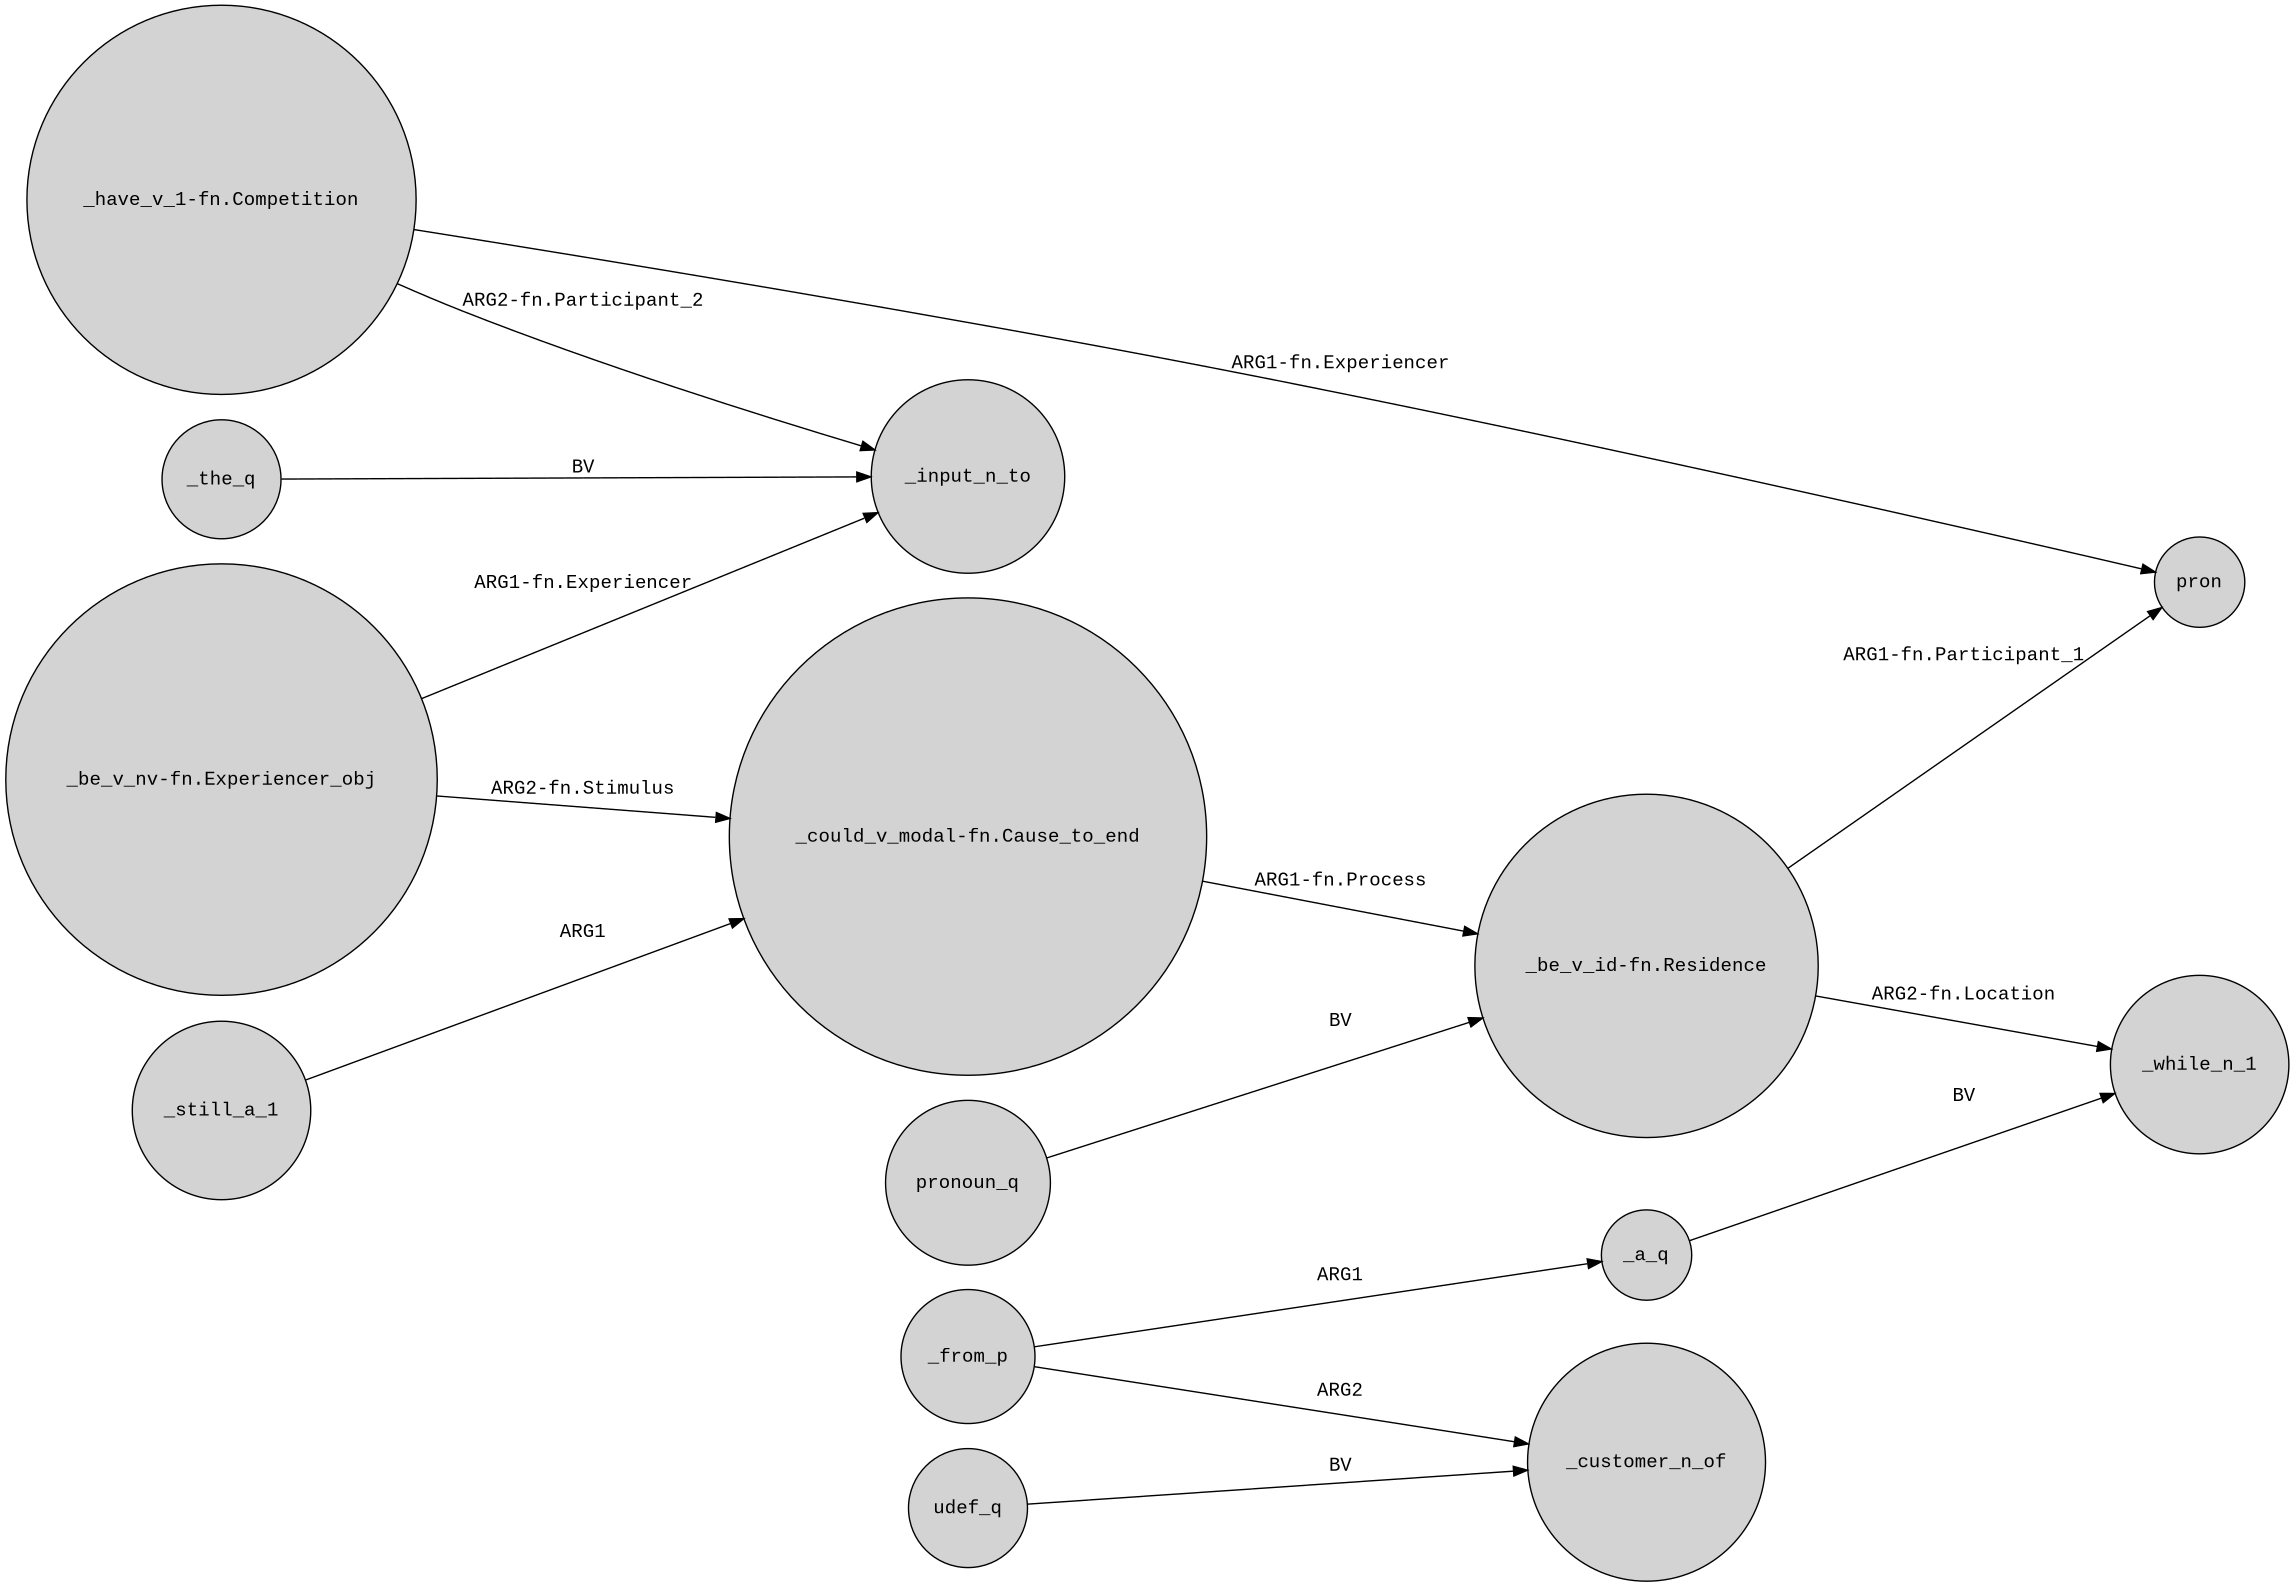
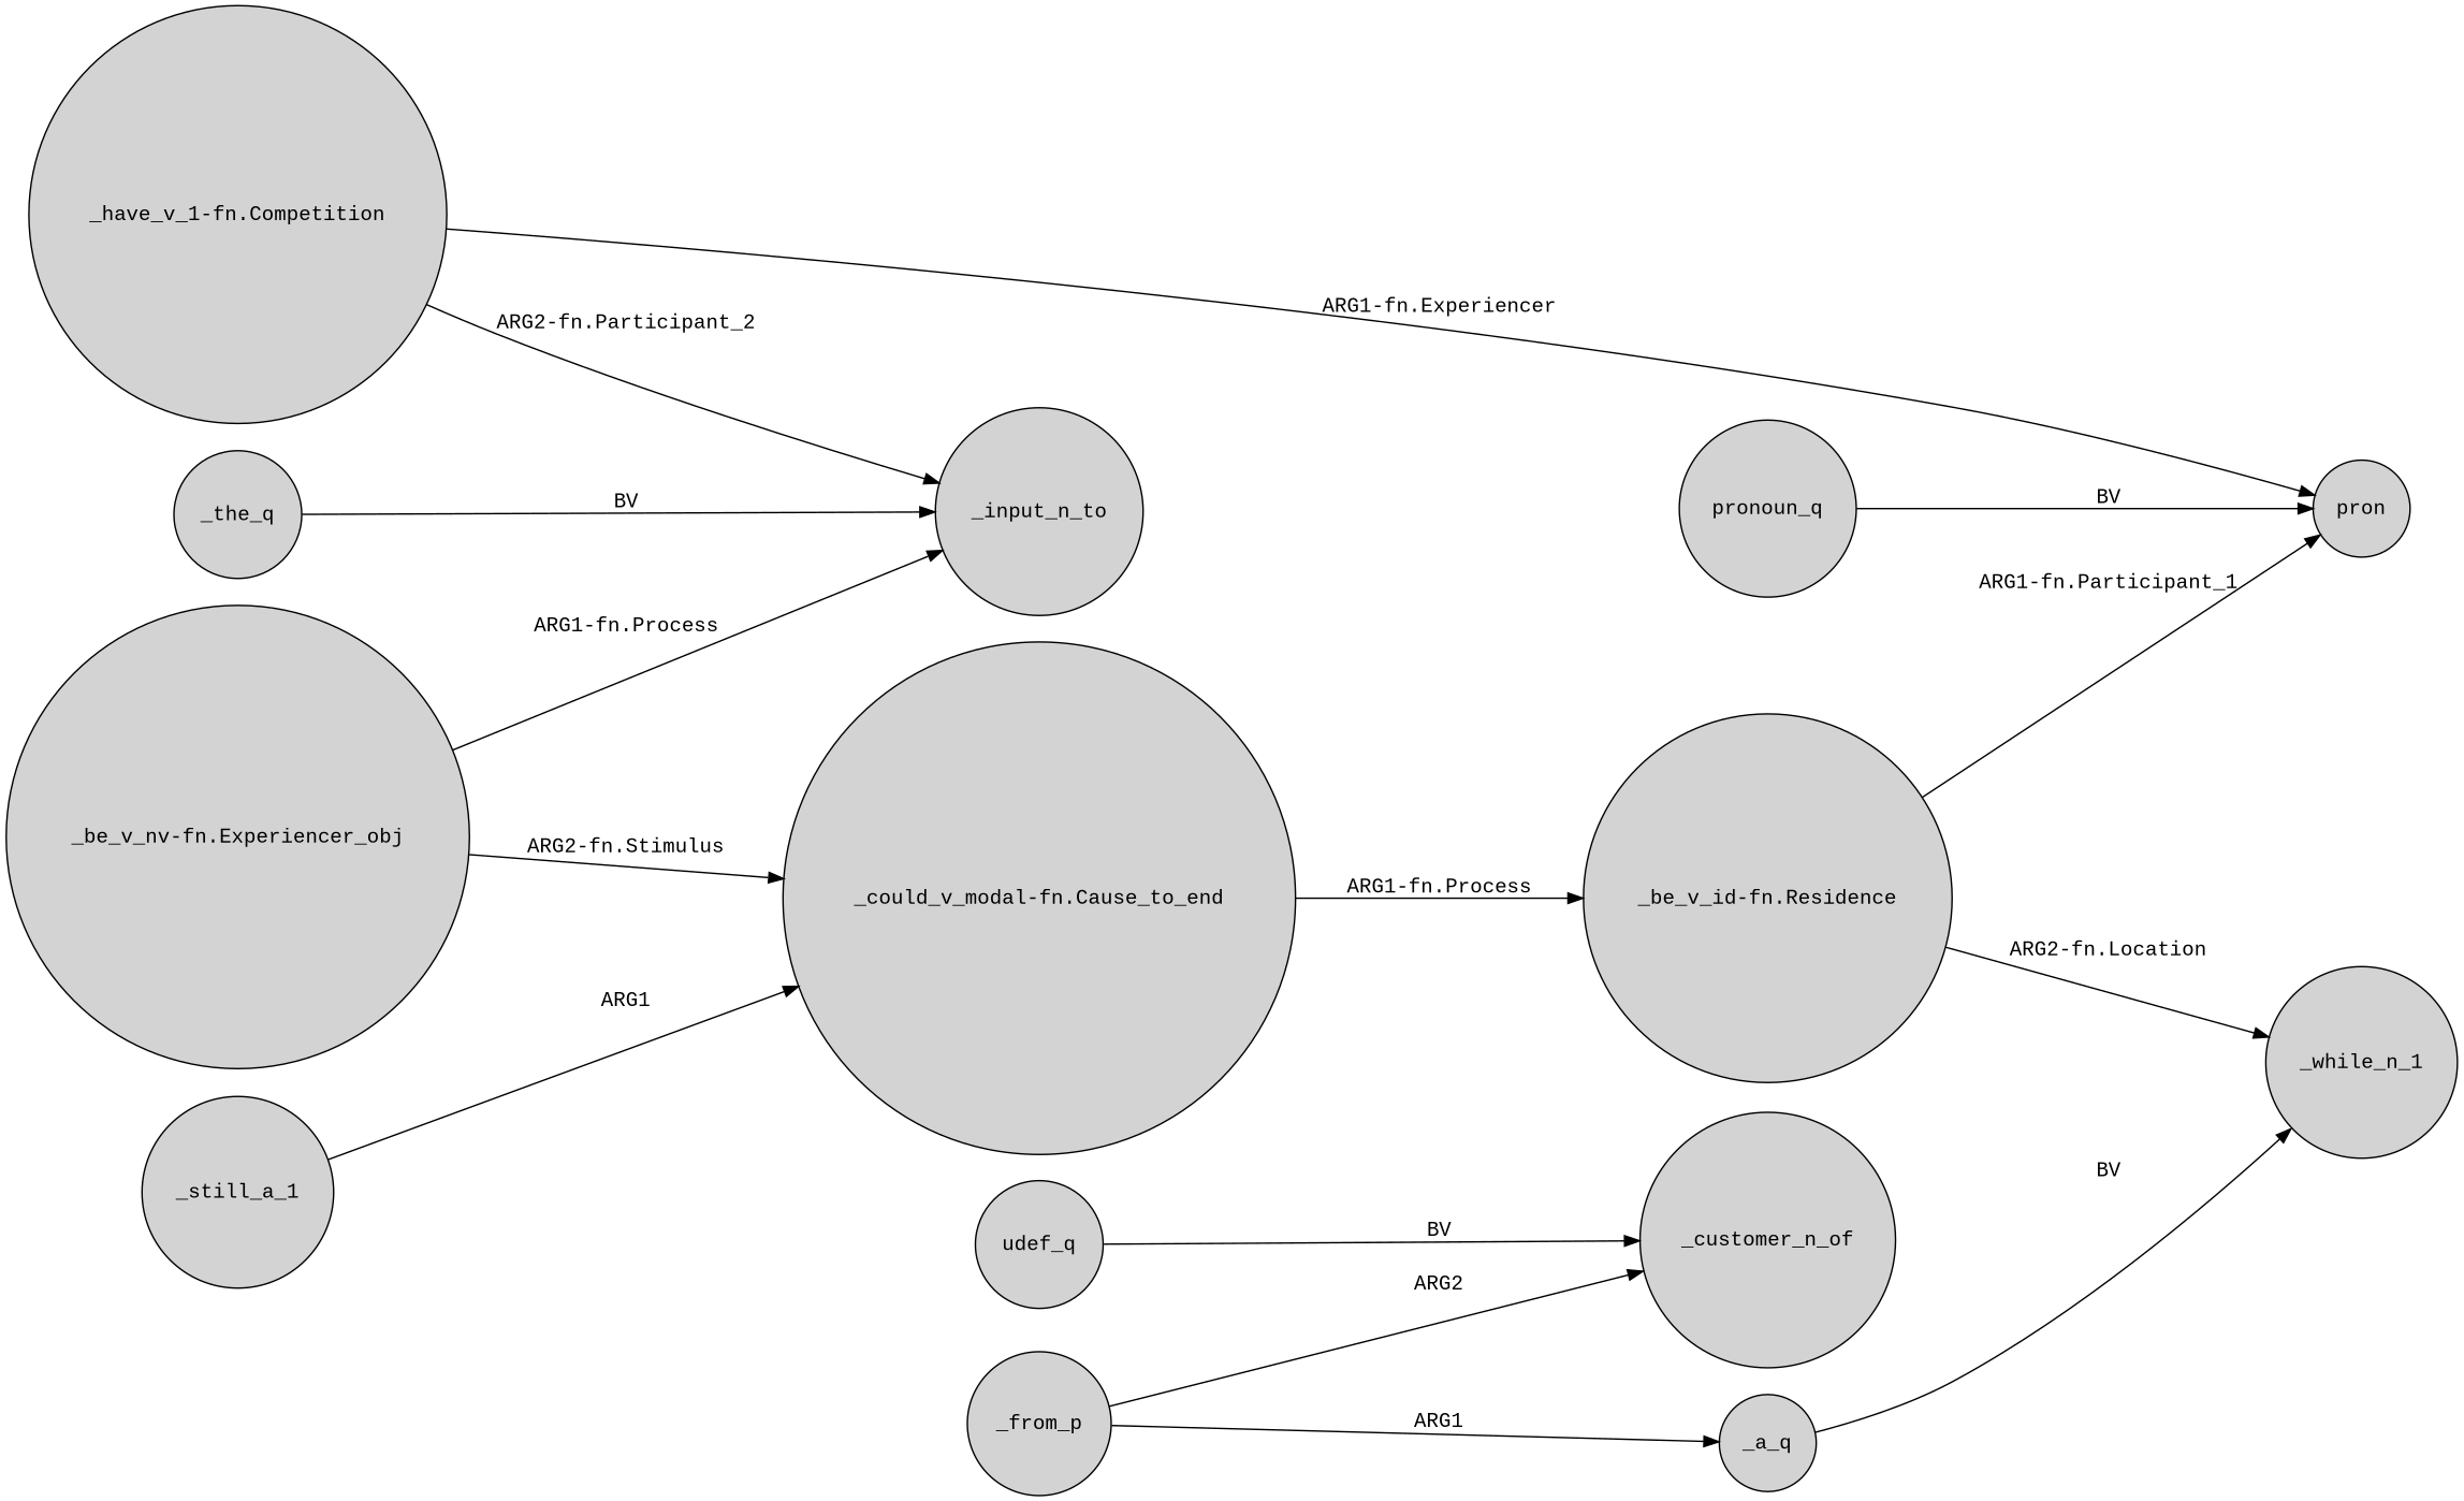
  digraph {
    fontname="Liberation Mono"
    rankdir=LR
    node [fontname="Liberation Mono" shape=circle style=filled]
    edge [fontname="Liberation Mono"]
    "_could_v_modal-fn.Cause_to_end"
    "_be_v_id-fn.Residence"
    pron
    _while_n_1
    _the_q
    _input_n_to
    "_have_v_1-fn.Competition"
    _still_a_1
    "_be_v_nv-fn.Experiencer_obj"
    _from_p
    _customer_n_of
    _a_q
    pronoun_q
    udef_q
    "_could_v_modal-fn.Cause_to_end" -> "_be_v_id-fn.Residence" [label="ARG1-fn.Process"]
    "_be_v_id-fn.Residence" -> pron [label="ARG1-fn.Participant_1"]
    "_be_v_id-fn.Residence" -> _while_n_1 [label="ARG2-fn.Location"]
    _the_q -> _input_n_to [label=BV]
    "_have_v_1-fn.Competition" -> pron [label="ARG1-fn.Experiencer"]
    "_have_v_1-fn.Competition" -> _input_n_to [label="ARG2-fn.Participant_2"]
    _still_a_1 -> "_could_v_modal-fn.Cause_to_end" [label=ARG1]
    "_be_v_nv-fn.Experiencer_obj" -> "_could_v_modal-fn.Cause_to_end" [label="ARG2-fn.Stimulus"]
-   "_be_v_nv-fn.Experiencer_obj" -> _input_n_to [label="ARG1-fn.Experiencer"]
+   "_be_v_nv-fn.Experiencer_obj" -> _input_n_to [label="ARG1-fn.Process"]
    _from_p -> _customer_n_of [label=ARG2]
    _from_p -> _a_q [label=ARG1]
    _a_q -> _while_n_1 [label=BV]
-   pronoun_q -> "_be_v_id-fn.Residence" [label=BV]
+   pronoun_q -> pron [label=BV]
    udef_q -> _customer_n_of [label=BV]
  }
